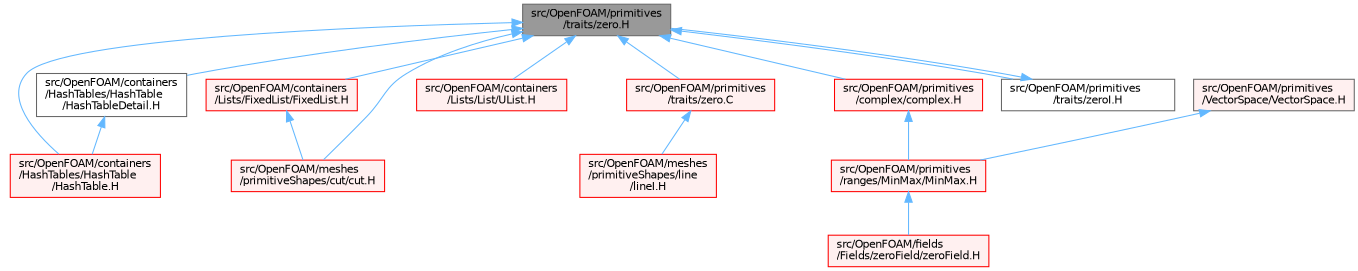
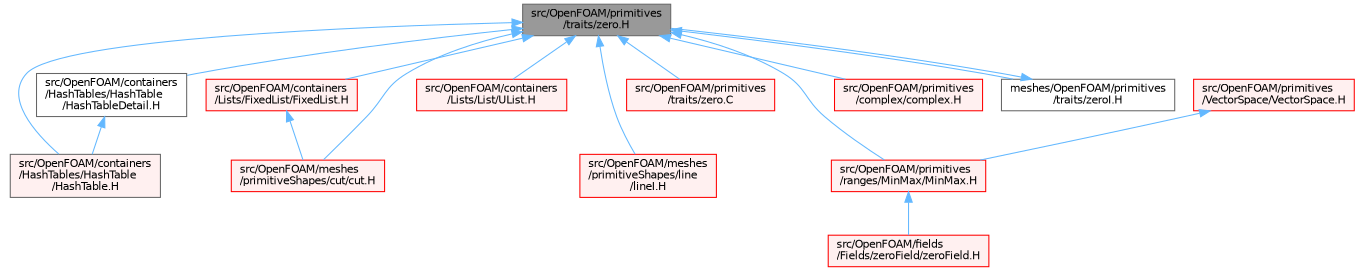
  digraph {
    node [color=red fillcolor="#FFF0F0" fontname=Helvetica fontsize=10 shape=box style=filled]
    edge [color=steelblue1 dir=back fontname=Helvetica fontsize=10 labelfontname=Helvetica labelfontsize=10 style=solid]
    n1 [color=gray40 fillcolor=grey60 fontcolor=black height=0.2 label="src/OpenFOAM/primitives\l/traits/zero.H" width=0.4]
-   n2 [height=0.2 label="src/OpenFOAM/containers\l/HashTables/HashTable\l/HashTable.H" width=0.4]
+   n2 [color=grey40 height=0.2 label="src/OpenFOAM/containers\l/HashTables/HashTable\l/HashTable.H" width=0.4]
    n3 [color=grey40 fillcolor=white height=0.2 label="src/OpenFOAM/containers\l/HashTables/HashTable\l/HashTableDetail.H" width=0.4]
    n4 [height=0.2 label="src/OpenFOAM/containers\l/Lists/FixedList/FixedList.H" width=0.4]
    n5 [height=0.2 label="src/OpenFOAM/meshes\l/primitiveShapes/cut/cut.H" width=0.4]
    n6 [height=0.2 label="src/OpenFOAM/containers\l/Lists/List/UList.H" width=0.4]
    n7 [height=0.2 label="src/OpenFOAM/meshes\l/primitiveShapes/line\l/lineI.H" width=0.4]
    n8 [height=0.2 label="src/OpenFOAM/primitives\l/ranges/MinMax/MinMax.H" width=0.4]
    n9 [height=0.2 label="src/OpenFOAM/primitives\l/complex/complex.H" width=0.4]
    n10 [height=0.2 label="src/OpenFOAM/primitives\l/traits/zero.C" width=0.4]
-   n11 [color=grey40 fillcolor=white height=0.2 label="src/OpenFOAM/primitives\l/traits/zeroI.H" width=0.4]
+   n11 [color=grey40 fillcolor=white height=0.2 label="meshes/OpenFOAM/primitives\l/traits/zeroI.H" width=0.4]
    n12 [height=0.2 label="src/OpenFOAM/fields\l/Fields/zeroField/zeroField.H" width=0.4]
-   n13 [color=grey40 height=0.2 label="src/OpenFOAM/primitives\l/VectorSpace/VectorSpace.H" width=0.4]
+   n13 [height=0.2 label="src/OpenFOAM/primitives\l/VectorSpace/VectorSpace.H" width=0.4]
    n1 -> n2
    n1 -> n3
    n1 -> n4
    n1 -> n5
    n1 -> n6
-   n10 -> n7
-   n9 -> n8
+   n1 -> n7
+   n1 -> n8
    n1 -> n9
    n1 -> n10
    n1 -> n11
    n3 -> n2
    n4 -> n5
    n8 -> n12
    n11 -> n1
    n13 -> n8
  }
